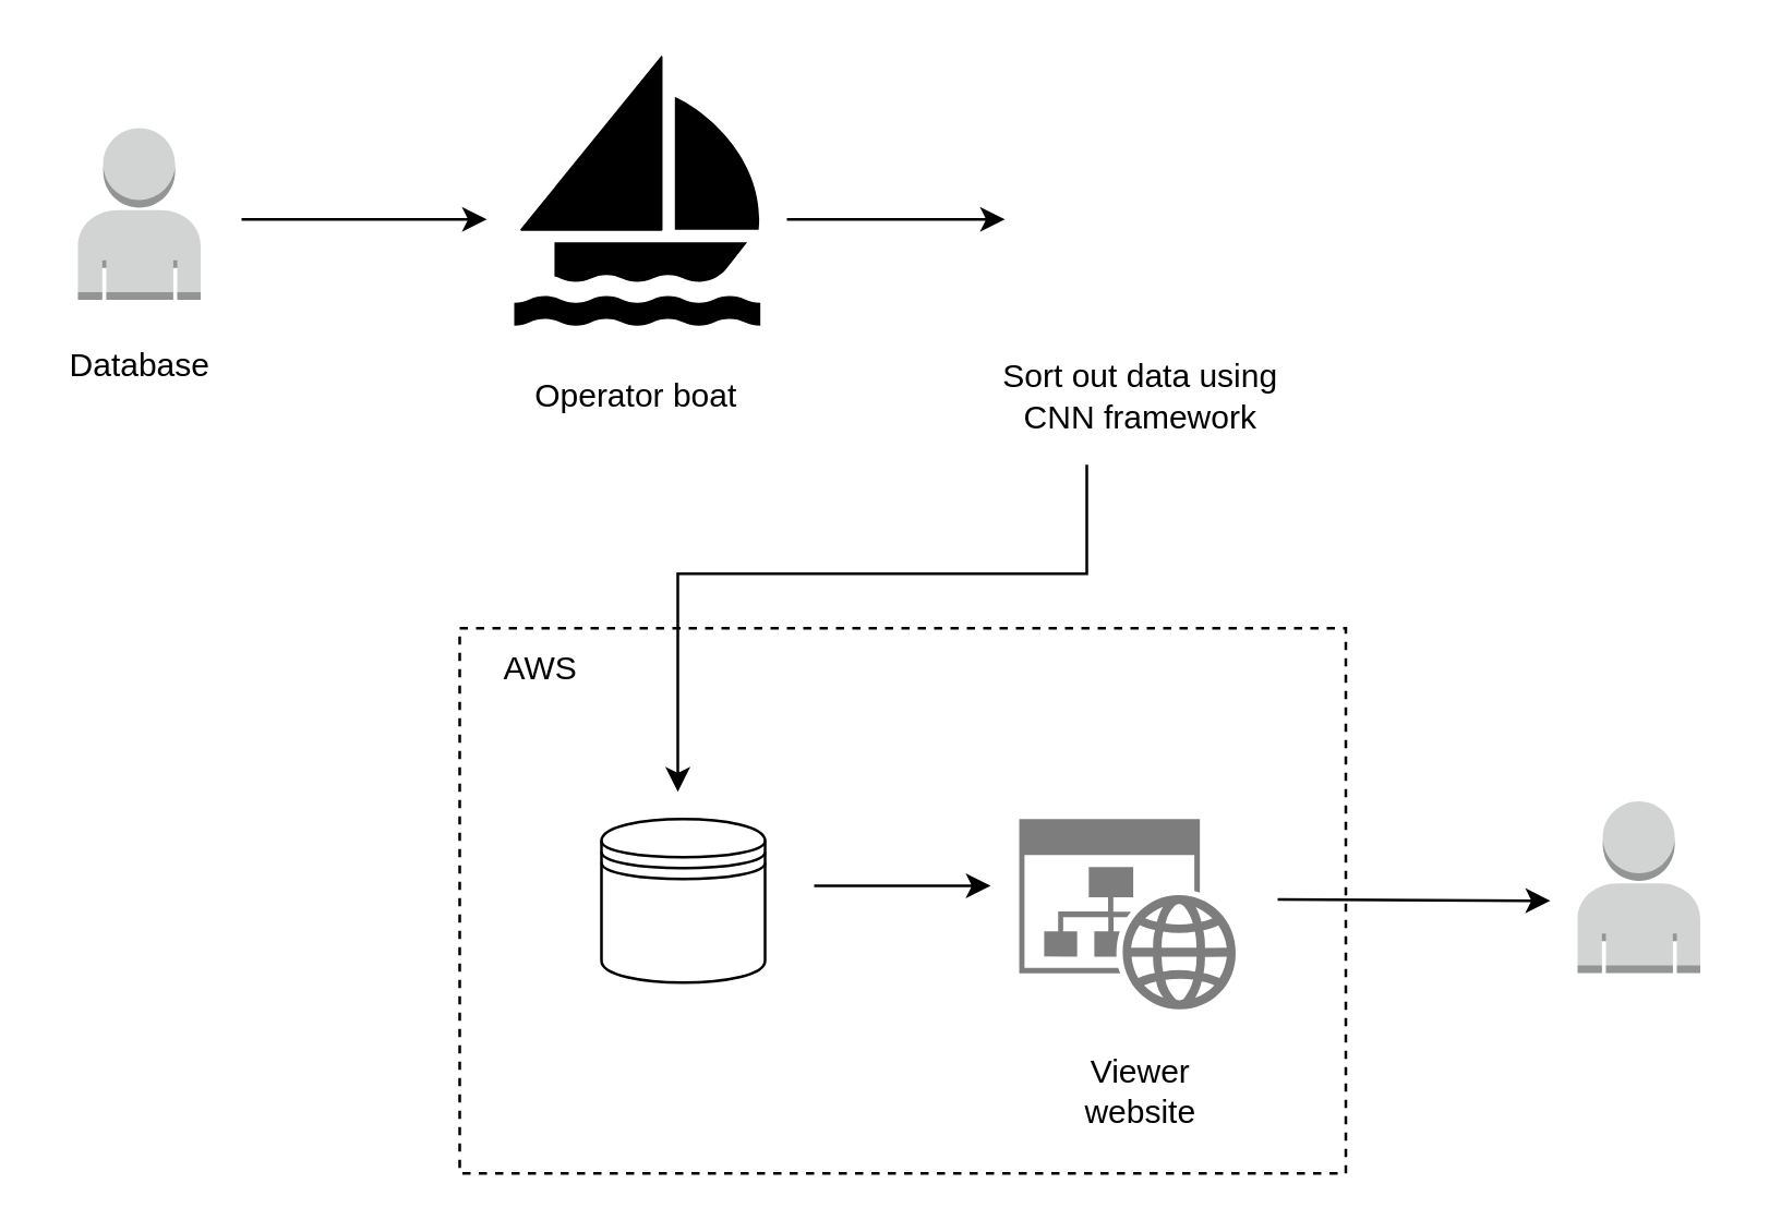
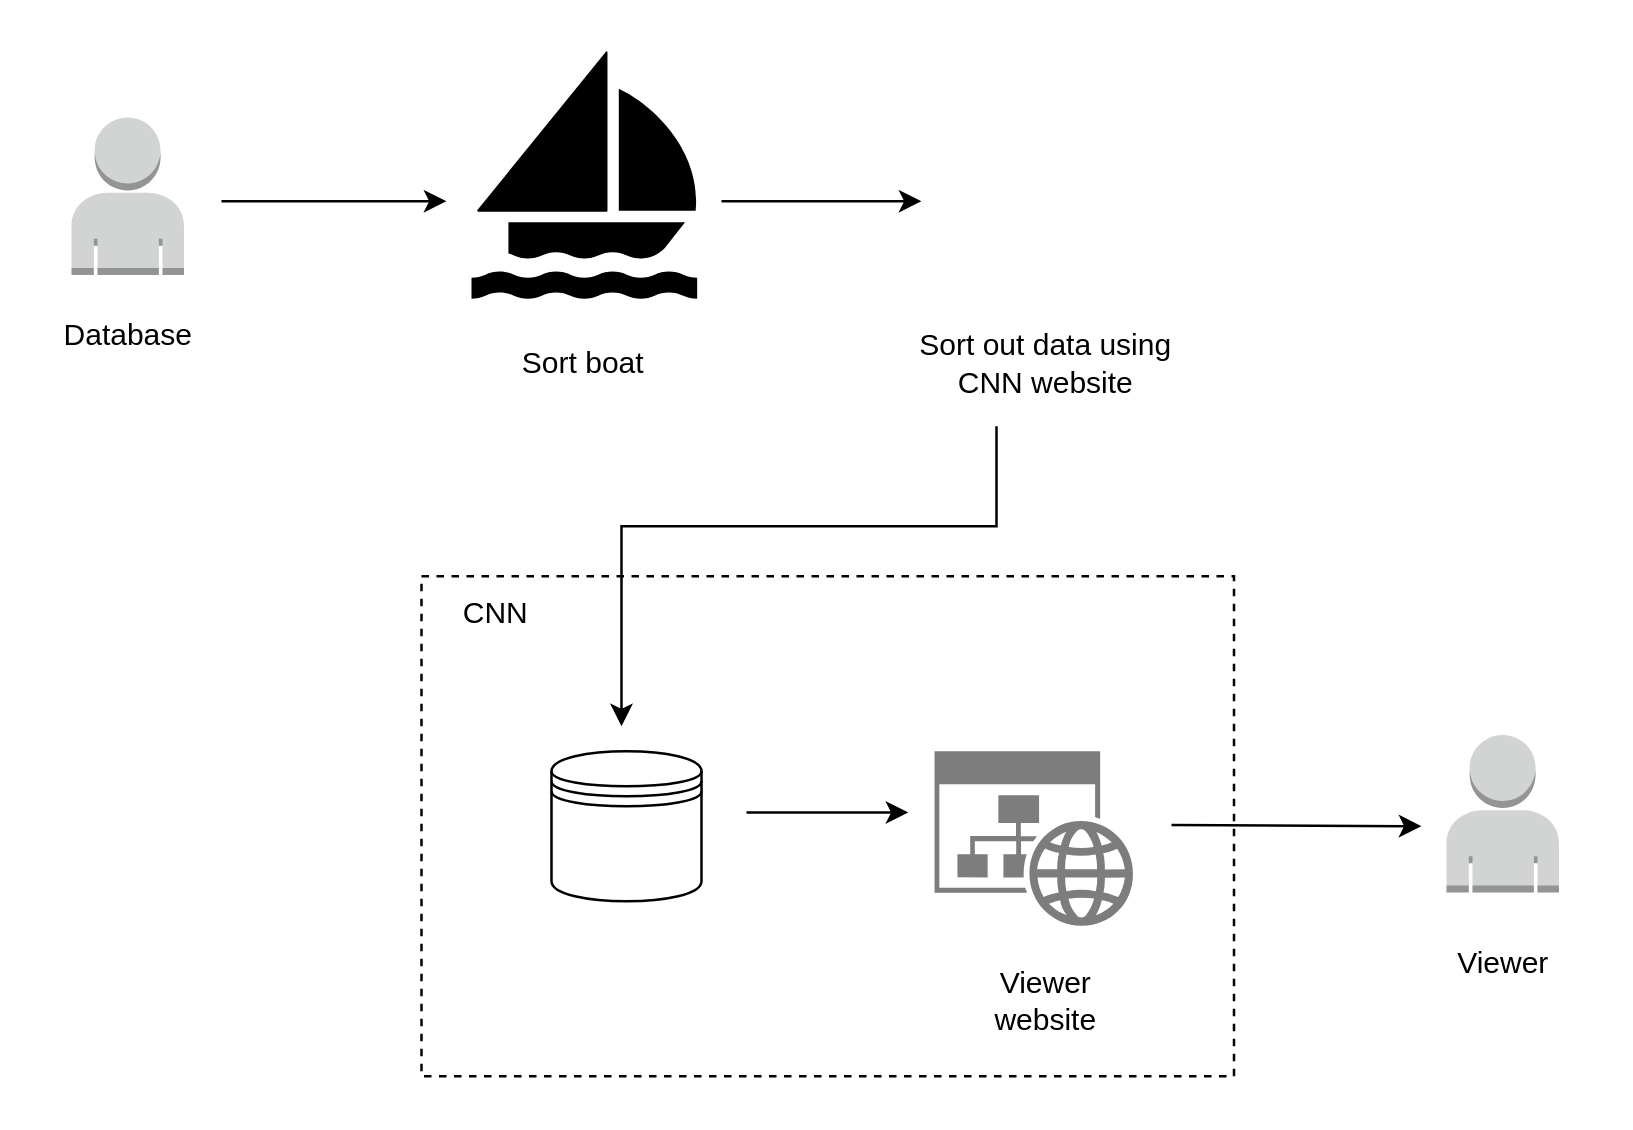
  <mxCell id="0" />
  <mxCell id="1" parent="0" />
  <mxCell id="2" value="" style="shape=mxgraph.signs.sports.sail_boat;html=1;pointerEvents=1;fillColor=#000000;strokeColor=none;verticalLabelPosition=bottom;verticalAlign=top;align=center;" vertex="1" parent="1"><mxGeometry x="188" y="20" width="92" height="99" as="geometry" /></mxCell>
  <mxCell id="3" value="" style="outlineConnect=0;dashed=0;verticalLabelPosition=bottom;verticalAlign=top;align=center;html=1;shape=mxgraph.aws3.user;fillColor=#D2D3D3;gradientColor=none;" vertex="1" parent="1"><mxGeometry x="28" y="46.5" width="45" height="63" as="geometry" /></mxCell>
  <mxCell id="4" value="" style="shape=image;html=1;verticalAlign=top;verticalLabelPosition=bottom;labelBackgroundColor=#ffffff;imageAspect=0;aspect=fixed;image=https://cdn1.iconfinder.com/data/icons/cryptocurrency-blockchain-fintech-free/32/Cryptocurrency_SHA-256-41-128.png" vertex="1" parent="1"><mxGeometry x="378" y="46.5" width="70" height="70" as="geometry" /></mxCell>
- <mxCell id="5" value="Operator boat" style="text;html=1;strokeColor=none;fillColor=none;align=center;verticalAlign=middle;whiteSpace=wrap;rounded=0;" vertex="1" parent="1"><mxGeometry x="178" y="130" width="110" height="30" as="geometry" /></mxCell>
- <mxCell id="6" value="Sort out data using CNN framework" style="text;html=1;strokeColor=none;fillColor=none;align=center;verticalAlign=middle;whiteSpace=wrap;rounded=0;" vertex="1" parent="1"><mxGeometry x="358" y="130" width="120" height="30" as="geometry" /></mxCell>
+ <mxCell id="5" value="Sort boat" style="text;html=1;strokeColor=none;fillColor=none;align=center;verticalAlign=middle;whiteSpace=wrap;rounded=0;" vertex="1" parent="1"><mxGeometry x="178" y="130" width="110" height="30" as="geometry" /></mxCell>
+ <mxCell id="6" value="Sort out data using CNN website" style="text;html=1;strokeColor=none;fillColor=none;align=center;verticalAlign=middle;whiteSpace=wrap;rounded=0;" vertex="1" parent="1"><mxGeometry x="358" y="130" width="120" height="30" as="geometry" /></mxCell>
  <mxCell id="7" value="Database" style="text;html=1;strokeColor=none;fillColor=none;align=center;verticalAlign=middle;whiteSpace=wrap;rounded=0;" vertex="1" parent="1"><mxGeometry x="20.5" y="119" width="60" height="30" as="geometry" /></mxCell>
  <mxCell id="8" value="" style="sketch=0;aspect=fixed;pointerEvents=1;shadow=0;dashed=0;html=1;strokeColor=none;labelPosition=center;verticalLabelPosition=bottom;verticalAlign=top;align=center;shape=mxgraph.mscae.enterprise.website_generic;fillColor=#7D7D7D;" vertex="1" parent="1"><mxGeometry x="373.22" y="300" width="79.55" height="70" as="geometry" /></mxCell>
  <mxCell id="9" value="" style="shape=datastore;whiteSpace=wrap;html=1;" vertex="1" parent="1"><mxGeometry x="220" y="300" width="60" height="60" as="geometry" /></mxCell>
  <mxCell id="10" value="" style="rounded=0;whiteSpace=wrap;html=1;dashed=1;fillColor=none;" vertex="1" parent="1"><mxGeometry x="168" y="230" width="325" height="200" as="geometry" /></mxCell>
  <mxCell id="11" value="" style="outlineConnect=0;dashed=0;verticalLabelPosition=bottom;verticalAlign=top;align=center;html=1;shape=mxgraph.aws3.user;fillColor=#D2D3D3;gradientColor=none;" vertex="1" parent="1"><mxGeometry x="578" y="293.5" width="45" height="63" as="geometry" /></mxCell>
  <mxCell id="12" value="" style="endArrow=classic;html=1;rounded=0;" edge="1" parent="1"><mxGeometry width="50" height="50" relative="1" as="geometry"><mxPoint x="88" y="80" as="sourcePoint" /><mxPoint x="178" y="80" as="targetPoint" /></mxGeometry></mxCell>
  <mxCell id="13" value="" style="endArrow=classic;html=1;rounded=0;" edge="1" parent="1"><mxGeometry width="50" height="50" relative="1" as="geometry"><mxPoint x="288" y="80" as="sourcePoint" /><mxPoint x="368" y="80" as="targetPoint" /><Array as="points" /></mxGeometry></mxCell>
  <mxCell id="14" value="" style="endArrow=classic;html=1;rounded=0;" edge="1" parent="1"><mxGeometry width="50" height="50" relative="1" as="geometry"><mxPoint x="398" y="170" as="sourcePoint" /><mxPoint x="248" y="290" as="targetPoint" /><Array as="points"><mxPoint x="398" y="210" /><mxPoint x="248" y="210" /></Array></mxGeometry></mxCell>
  <mxCell id="15" value="" style="endArrow=classic;html=1;rounded=0;" edge="1" parent="1"><mxGeometry width="50" height="50" relative="1" as="geometry"><mxPoint x="298" y="324.5" as="sourcePoint" /><mxPoint x="362.78" y="324.5" as="targetPoint" /><Array as="points"><mxPoint x="338" y="324.5" /></Array></mxGeometry></mxCell>
  <mxCell id="16" value="" style="endArrow=classic;html=1;rounded=0;" edge="1" parent="1"><mxGeometry width="50" height="50" relative="1" as="geometry"><mxPoint x="468" y="329.5" as="sourcePoint" /><mxPoint x="568" y="330" as="targetPoint" /></mxGeometry></mxCell>
  <mxCell id="17" value="Viewer website" style="text;html=1;strokeColor=none;fillColor=none;align=center;verticalAlign=middle;whiteSpace=wrap;rounded=0;" vertex="1" parent="1"><mxGeometry x="388" y="385" width="60" height="30" as="geometry" /></mxCell>
- <mxCell id="19" value="AWS" style="text;html=1;strokeColor=none;fillColor=none;align=center;verticalAlign=middle;whiteSpace=wrap;rounded=0;dashed=1;" vertex="1" parent="1"><mxGeometry x="168" y="230" width="60" height="30" as="geometry" /></mxCell>
+ <mxCell id="18" value="Viewer" style="text;html=1;strokeColor=none;fillColor=none;align=center;verticalAlign=middle;whiteSpace=wrap;rounded=0;dashed=1;" vertex="1" parent="1"><mxGeometry x="570.5" y="370" width="60" height="30" as="geometry" /></mxCell>
+ <mxCell id="19" value="CNN" style="text;html=1;strokeColor=none;fillColor=none;align=center;verticalAlign=middle;whiteSpace=wrap;rounded=0;dashed=1;" vertex="1" parent="1"><mxGeometry x="168" y="230" width="60" height="30" as="geometry" /></mxCell>
